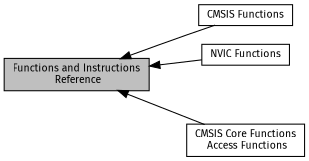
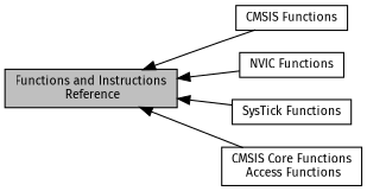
  digraph {
    fontname="Fira Sans"
    rankdir=LR
    node [color=black fillcolor=white fontname="Fira Sans" fontsize=10 shape=record style=filled]
    edge [dir=back fontname="Fira Sans" fontsize=10 labelfontname=FreeSans labelfontsize=10 shape=plaintext style=solid]
    n1 [fillcolor=grey75 fontcolor=black height=0.2 label="Functions and Instructions\l Reference" width=0.4]
    n2 [height=0.2 label="CMSIS Functions" width=0.4]
    n3 [height=0.2 label="NVIC Functions" width=0.4]
+   n4 [height=0.2 label="SysTick Functions" width=0.4]
    n5 [height=0.2 label="CMSIS Core Functions\l Access Functions" width=0.4]
    n1 -> n2
    n1 -> n3
+   n1 -> n4
    n1 -> n5
  }
